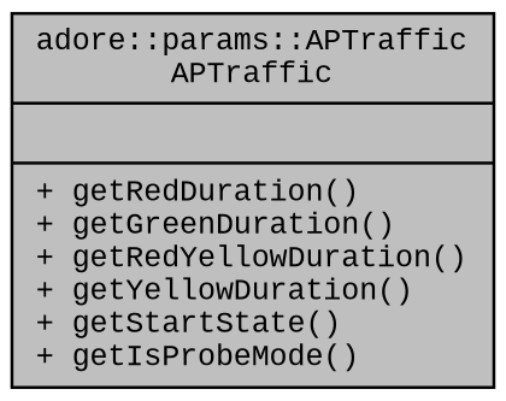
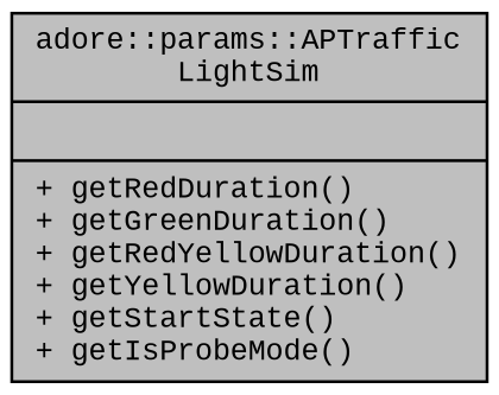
  digraph {
    fontname="Liberation Mono"
-   n1 [color=black fillcolor=grey75 fontcolor=black fontname="Liberation Mono" fontsize=10 height=0.2 label="{adore::params::APTraffic\lAPTraffic\n||+ getRedDuration()\l+ getGreenDuration()\l+ getRedYellowDuration()\l+ getYellowDuration()\l+ getStartState()\l+ getIsProbeMode()\l}" shape=record style=filled width=0.4]
+   n1 [color=black fillcolor=grey75 fontcolor=black fontname="Liberation Mono" fontsize=10 height=0.2 label="{adore::params::APTraffic\lLightSim\n||+ getRedDuration()\l+ getGreenDuration()\l+ getRedYellowDuration()\l+ getYellowDuration()\l+ getStartState()\l+ getIsProbeMode()\l}" shape=record style=filled width=0.4]
  }
